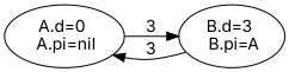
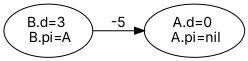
  digraph {
    rankdir=LR
    fontname=Inter
    node [fontname=Inter]
    edge [fontname=Inter]
    "A.d=0 \n A.pi=nil"
    "B.d=3 \n B.pi=A"
-   "A.d=0 \n A.pi=nil" -> "B.d=3 \n B.pi=A" [label=3]
-   "B.d=3 \n B.pi=A" -> "A.d=0 \n A.pi=nil" [label=3]
+   "B.d=3 \n B.pi=A" -> "A.d=0 \n A.pi=nil" [label=-5]
  }
